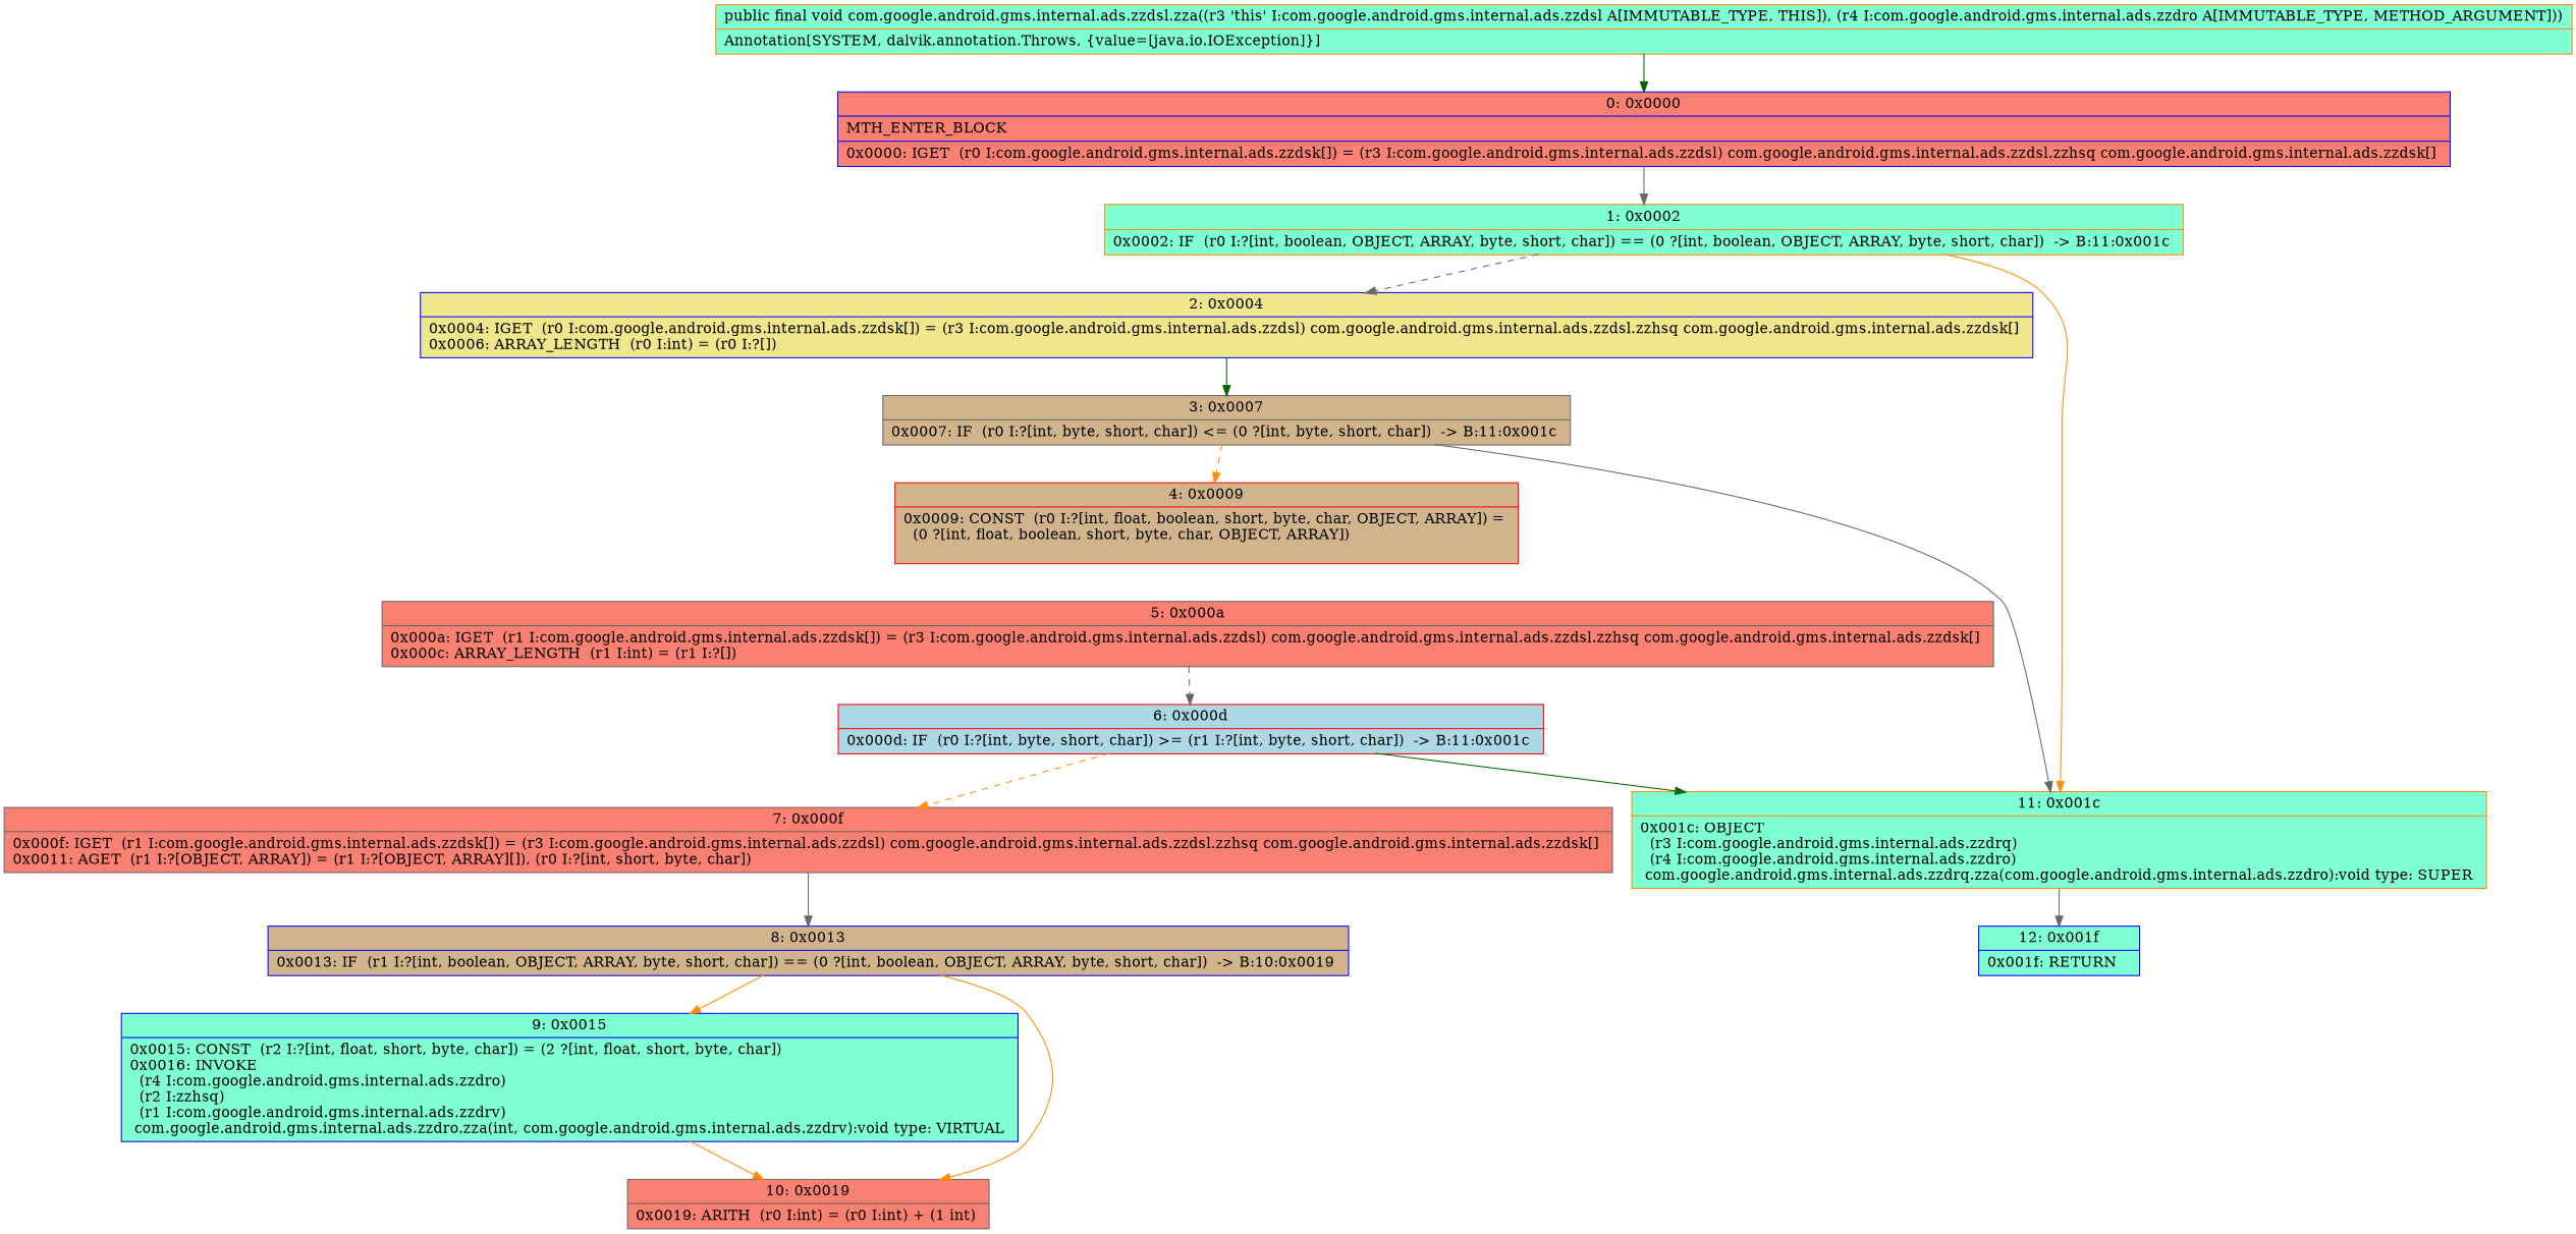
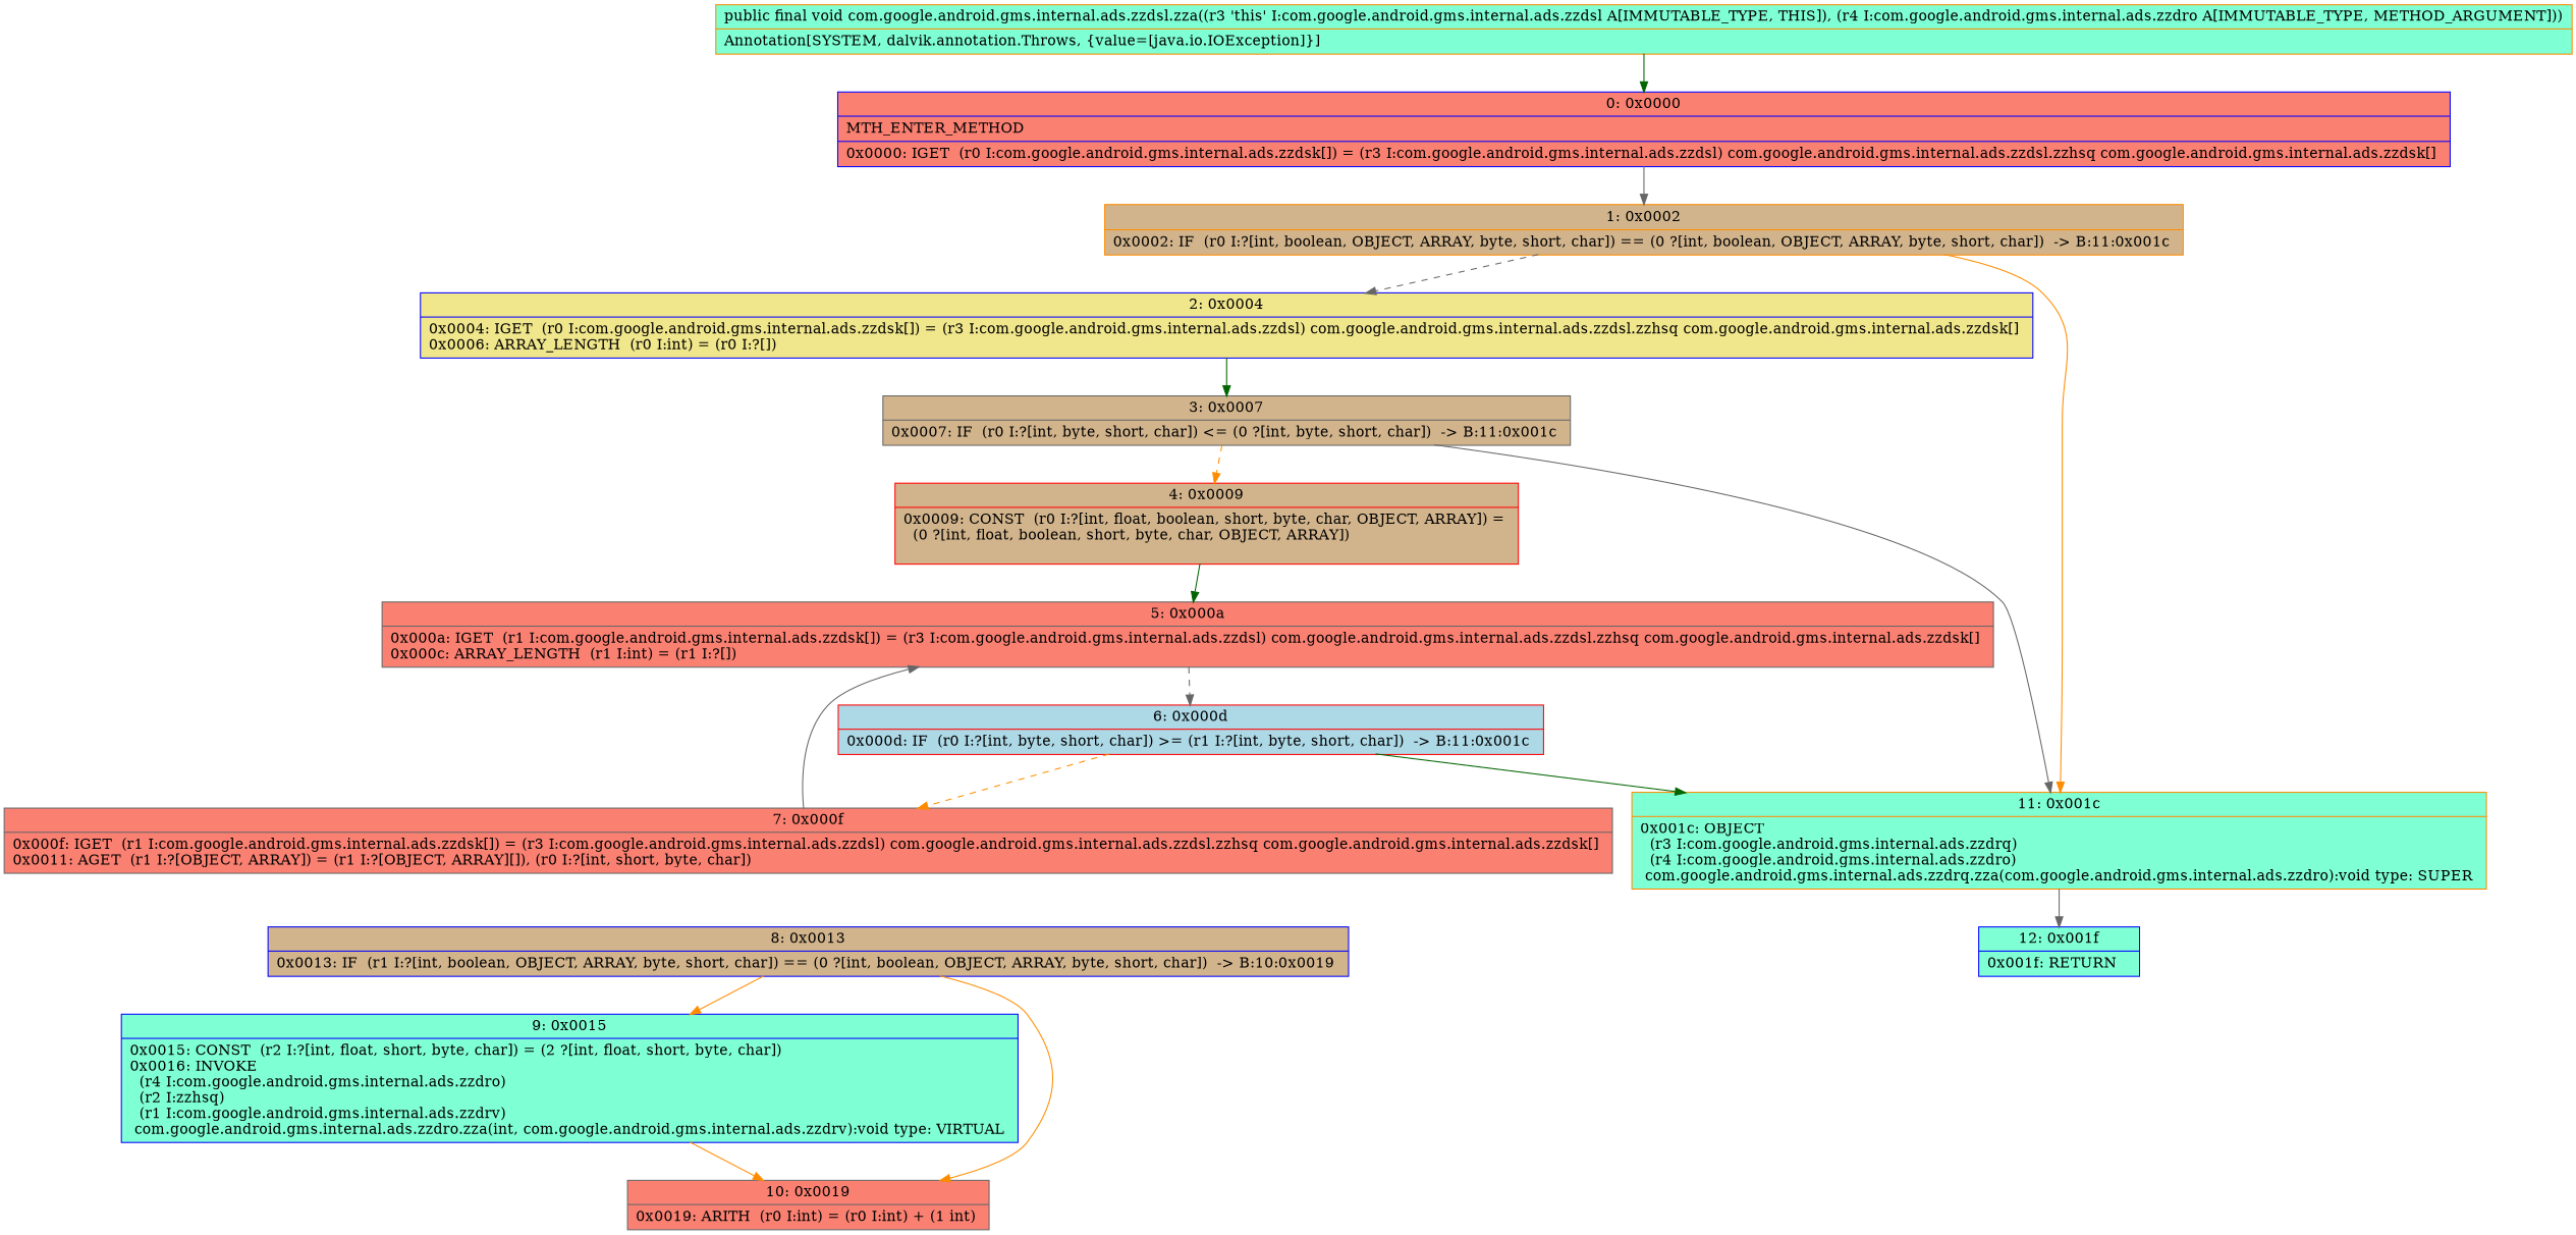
  digraph {
    node [color=blue fillcolor=salmon shape=record style=filled]
    edge [color=gray40]
-   n1 [label="{0\:\ 0x0000|MTH_ENTER_BLOCK\l|0x0000: IGET  (r0 I:com.google.android.gms.internal.ads.zzdsk[]) = (r3 I:com.google.android.gms.internal.ads.zzdsl) com.google.android.gms.internal.ads.zzdsl.zzhsq com.google.android.gms.internal.ads.zzdsk[] \l}"]
-   n2 [color=darkorange fillcolor=aquamarine label="{1\:\ 0x0002|0x0002: IF  (r0 I:?[int, boolean, OBJECT, ARRAY, byte, short, char]) == (0 ?[int, boolean, OBJECT, ARRAY, byte, short, char])  \-\> B:11:0x001c \l}"]
+   n1 [label="{0\:\ 0x0000|MTH_ENTER_METHOD\l|0x0000: IGET  (r0 I:com.google.android.gms.internal.ads.zzdsk[]) = (r3 I:com.google.android.gms.internal.ads.zzdsl) com.google.android.gms.internal.ads.zzdsl.zzhsq com.google.android.gms.internal.ads.zzdsk[] \l}"]
+   n2 [color=darkorange fillcolor=tan label="{1\:\ 0x0002|0x0002: IF  (r0 I:?[int, boolean, OBJECT, ARRAY, byte, short, char]) == (0 ?[int, boolean, OBJECT, ARRAY, byte, short, char])  \-\> B:11:0x001c \l}"]
    n3 [fillcolor=khaki label="{2\:\ 0x0004|0x0004: IGET  (r0 I:com.google.android.gms.internal.ads.zzdsk[]) = (r3 I:com.google.android.gms.internal.ads.zzdsl) com.google.android.gms.internal.ads.zzdsl.zzhsq com.google.android.gms.internal.ads.zzdsk[] \l0x0006: ARRAY_LENGTH  (r0 I:int) = (r0 I:?[]) \l}"]
    n4 [color=darkorange fillcolor=aquamarine label="{11\:\ 0x001c|0x001c: OBJECT  \l  (r3 I:com.google.android.gms.internal.ads.zzdrq)\l  (r4 I:com.google.android.gms.internal.ads.zzdro)\l com.google.android.gms.internal.ads.zzdrq.zza(com.google.android.gms.internal.ads.zzdro):void type: SUPER \l}"]
    n5 [color=gray40 fillcolor=tan label="{3\:\ 0x0007|0x0007: IF  (r0 I:?[int, byte, short, char]) \<= (0 ?[int, byte, short, char])  \-\> B:11:0x001c \l}"]
    n6 [fillcolor=aquamarine label="{12\:\ 0x001f|0x001f: RETURN   \l}"]
    n7 [color=red fillcolor=tan label="{4\:\ 0x0009|0x0009: CONST  (r0 I:?[int, float, boolean, short, byte, char, OBJECT, ARRAY]) = \l  (0 ?[int, float, boolean, short, byte, char, OBJECT, ARRAY])\l \l}"]
    n8 [color=gray40 label="{5\:\ 0x000a|0x000a: IGET  (r1 I:com.google.android.gms.internal.ads.zzdsk[]) = (r3 I:com.google.android.gms.internal.ads.zzdsl) com.google.android.gms.internal.ads.zzdsl.zzhsq com.google.android.gms.internal.ads.zzdsk[] \l0x000c: ARRAY_LENGTH  (r1 I:int) = (r1 I:?[]) \l}"]
    n9 [color=red fillcolor=lightblue label="{6\:\ 0x000d|0x000d: IF  (r0 I:?[int, byte, short, char]) \>= (r1 I:?[int, byte, short, char])  \-\> B:11:0x001c \l}"]
    n10 [color=gray40 label="{7\:\ 0x000f|0x000f: IGET  (r1 I:com.google.android.gms.internal.ads.zzdsk[]) = (r3 I:com.google.android.gms.internal.ads.zzdsl) com.google.android.gms.internal.ads.zzdsl.zzhsq com.google.android.gms.internal.ads.zzdsk[] \l0x0011: AGET  (r1 I:?[OBJECT, ARRAY]) = (r1 I:?[OBJECT, ARRAY][]), (r0 I:?[int, short, byte, char]) \l}"]
    n11 [fillcolor=tan label="{8\:\ 0x0013|0x0013: IF  (r1 I:?[int, boolean, OBJECT, ARRAY, byte, short, char]) == (0 ?[int, boolean, OBJECT, ARRAY, byte, short, char])  \-\> B:10:0x0019 \l}"]
    n12 [fillcolor=aquamarine label="{9\:\ 0x0015|0x0015: CONST  (r2 I:?[int, float, short, byte, char]) = (2 ?[int, float, short, byte, char]) \l0x0016: INVOKE  \l  (r4 I:com.google.android.gms.internal.ads.zzdro)\l  (r2 I:zzhsq)\l  (r1 I:com.google.android.gms.internal.ads.zzdrv)\l com.google.android.gms.internal.ads.zzdro.zza(int, com.google.android.gms.internal.ads.zzdrv):void type: VIRTUAL \l}"]
    n13 [color=gray40 label="{10\:\ 0x0019|0x0019: ARITH  (r0 I:int) = (r0 I:int) + (1 int) \l}"]
    n14 [color=darkorange fillcolor=aquamarine label="{public final void com.google.android.gms.internal.ads.zzdsl.zza((r3 'this' I:com.google.android.gms.internal.ads.zzdsl A[IMMUTABLE_TYPE, THIS]), (r4 I:com.google.android.gms.internal.ads.zzdro A[IMMUTABLE_TYPE, METHOD_ARGUMENT]))  | Annotation[SYSTEM, dalvik.annotation.Throws, \{value=[java.io.IOException]\}]\l}"]
    n1 -> n2
    n2 -> n3 [style=dashed]
    n2 -> n4 [color=darkorange]
    n3 -> n5 [color=darkgreen]
    n4 -> n6
    n5 -> n4
    n5 -> n7 [color=darkorange style=dashed]
+   n7 -> n8 [color=darkgreen]
    n8 -> n9 [style=dashed]
    n9 -> n4 [color=darkgreen]
    n9 -> n10 [color=darkorange style=dashed]
-   n10 -> n11
+   n10 -> n8
    n11 -> n12 [color=darkorange style=solid]
    n11 -> n13 [color=darkorange]
    n12 -> n13 [color=darkorange]
    n14 -> n1 [color=darkgreen]
  }
